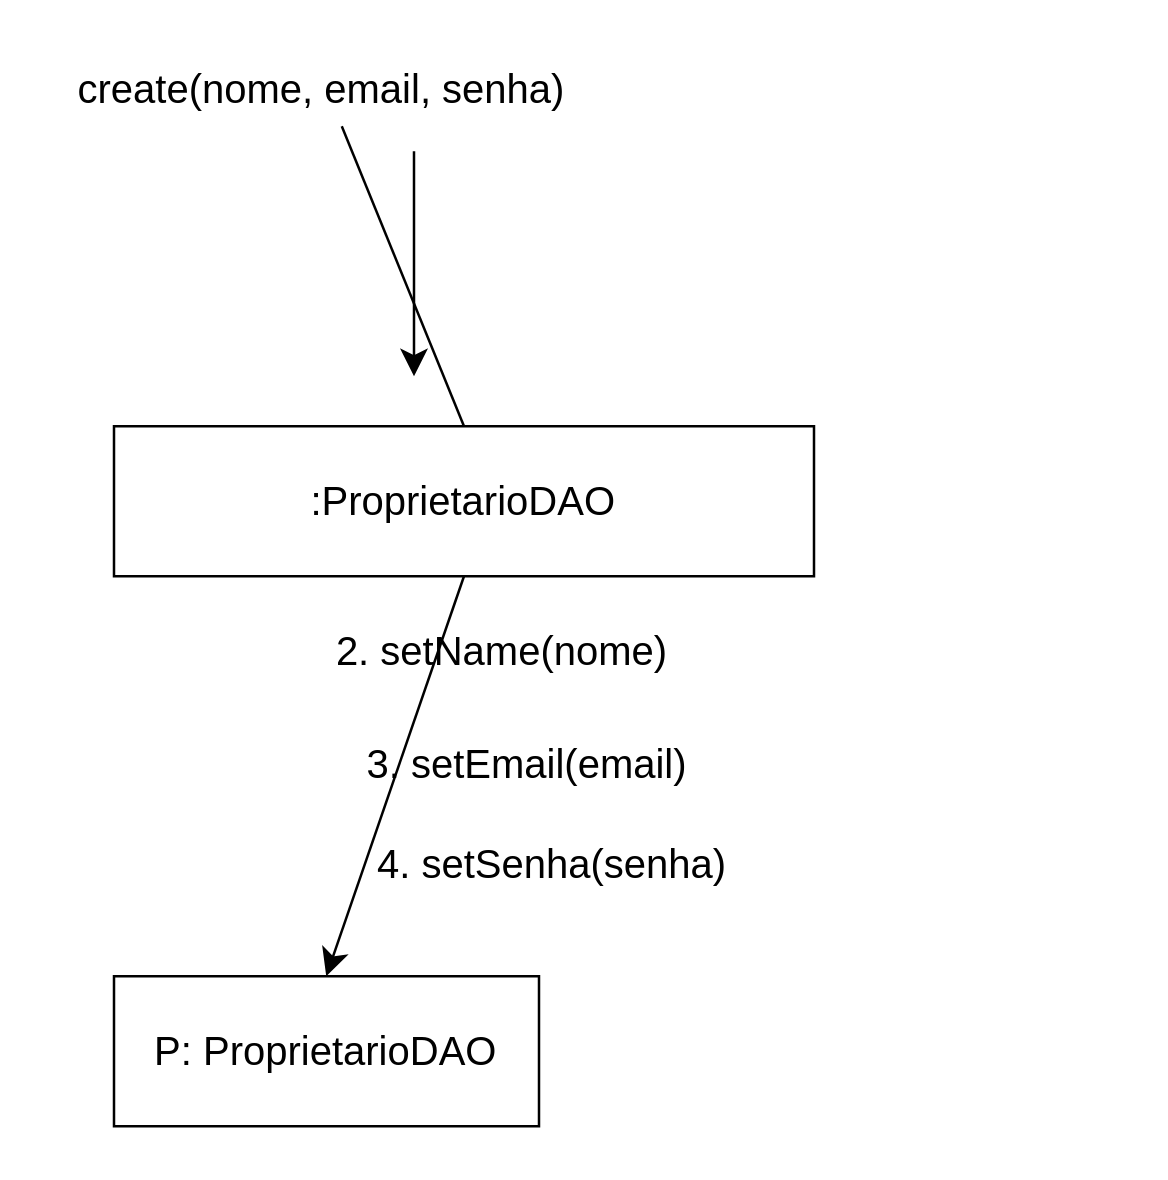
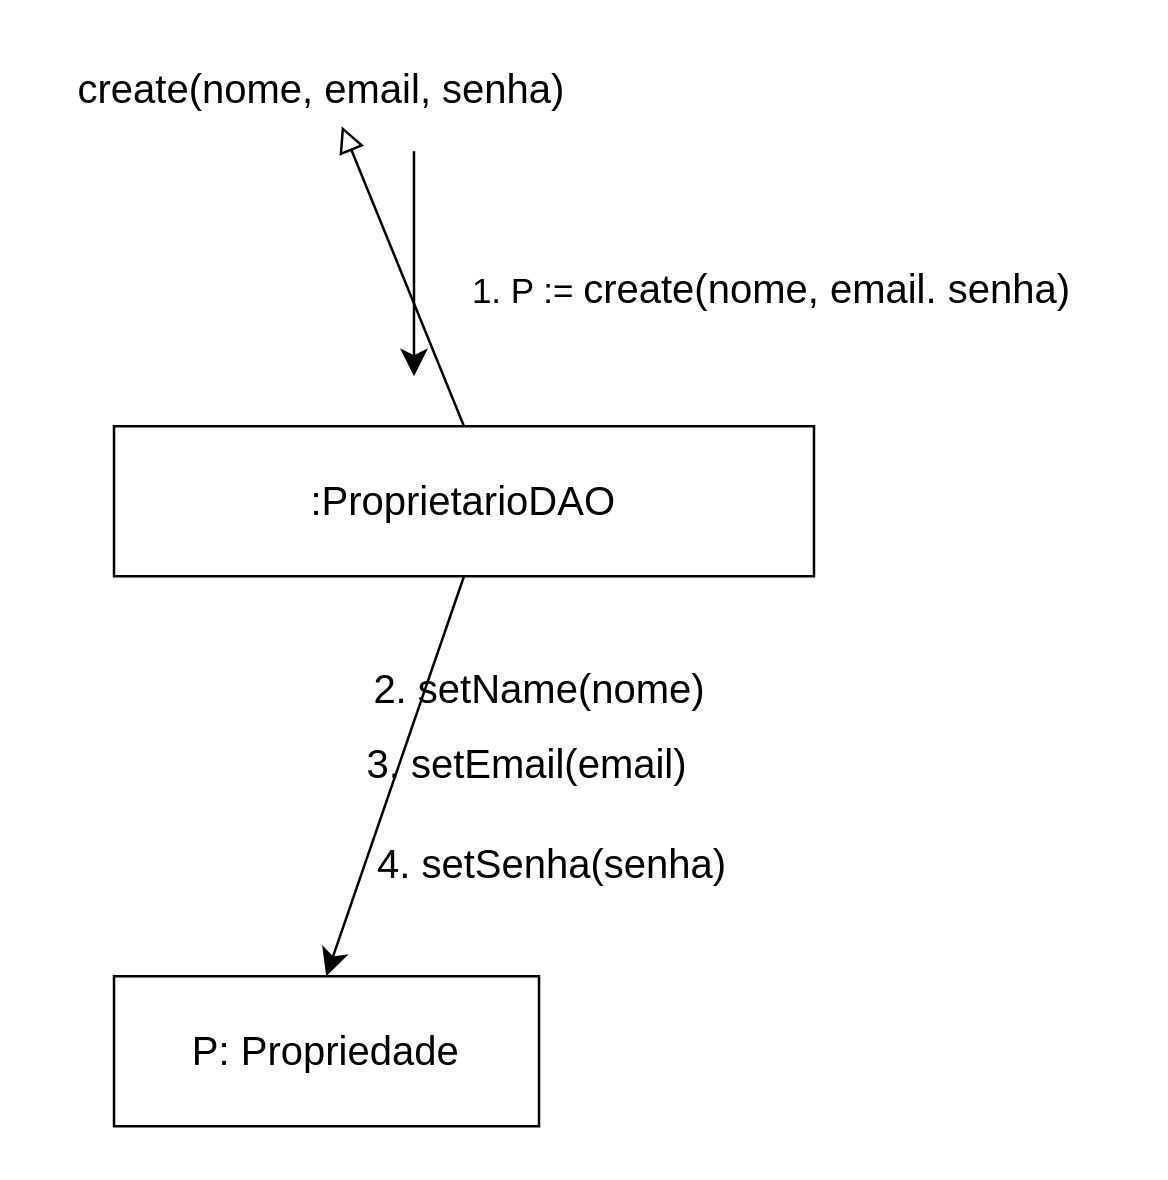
  <mxCell id="0" />
  <mxCell id="1" parent="0" />
  <mxCell id="2" style="edgeStyle=none;curved=1;rounded=0;orthogonalLoop=1;jettySize=auto;html=1;exitX=0.5;exitY=1;exitDx=0;exitDy=0;fontSize=12;startSize=8;endSize=8;" parent="1" source="4" edge="1"><mxGeometry relative="1" as="geometry"><mxPoint x="129.895" y="390" as="targetPoint" /></mxGeometry></mxCell>
- <mxCell id="3" style="edgeStyle=none;curved=1;rounded=0;orthogonalLoop=1;jettySize=auto;html=1;exitX=0.5;exitY=0;exitDx=0;exitDy=0;fontSize=12;startSize=8;endSize=8;endArrow=none;endFill=0;" parent="1" source="4" target="5" edge="1"><mxGeometry relative="1" as="geometry" /></mxCell>
+ <mxCell id="3" style="edgeStyle=none;curved=1;rounded=0;orthogonalLoop=1;jettySize=auto;html=1;exitX=0.5;exitY=0;exitDx=0;exitDy=0;fontSize=12;startSize=8;endSize=8;endArrow=block;endFill=0;" parent="1" source="4" target="5" edge="1"><mxGeometry relative="1" as="geometry" /></mxCell>
  <mxCell id="4" value=":ProprietarioDAO" style="rounded=0;whiteSpace=wrap;html=1;fontSize=16;" parent="1" vertex="1"><mxGeometry x="45" y="170" width="280" height="60" as="geometry" /></mxCell>
  <mxCell id="5" value="create(nome, email, senha)&amp;nbsp;" style="text;html=1;align=center;verticalAlign=middle;resizable=0;points=[];autosize=1;strokeColor=none;fillColor=none;fontSize=16;" parent="1" vertex="1"><mxGeometry x="20" y="20" width="220" height="30" as="geometry" /></mxCell>
  <mxCell id="6" value="" style="endArrow=classic;html=1;rounded=0;fontSize=12;startSize=8;endSize=8;curved=1;" parent="1" edge="1"><mxGeometry width="50" height="50" relative="1" as="geometry"><mxPoint x="165" y="60" as="sourcePoint" /><mxPoint x="165" y="150" as="targetPoint" /></mxGeometry></mxCell>
- <mxCell id="8" value="P: ProprietarioDAO" style="rounded=0;whiteSpace=wrap;html=1;fontSize=16;" parent="1" vertex="1"><mxGeometry x="45" y="390" width="170" height="60" as="geometry" /></mxCell>
- <mxCell id="9" value="2. setName(nome)" style="text;html=1;align=center;verticalAlign=middle;resizable=0;points=[];autosize=1;strokeColor=none;fillColor=none;fontSize=16;" parent="1" vertex="1"><mxGeometry x="120" y="245" width="160" height="30" as="geometry" /></mxCell>
+ <mxCell id="7" value="&lt;font style=&quot;font-size: 14px;&quot;&gt;1. P :=&amp;nbsp;&lt;/font&gt;create(nome, email. senha)&amp;nbsp;" style="text;html=1;align=center;verticalAlign=middle;resizable=0;points=[];autosize=1;strokeColor=none;fillColor=none;fontSize=16;" parent="1" vertex="1"><mxGeometry x="175" y="100" width="270" height="30" as="geometry" /></mxCell>
+ <mxCell id="8" value="P: Propriedade" style="rounded=0;whiteSpace=wrap;html=1;fontSize=16;" parent="1" vertex="1"><mxGeometry x="45" y="390" width="170" height="60" as="geometry" /></mxCell>
+ <mxCell id="9" value="2. setName(nome)" style="text;html=1;align=center;verticalAlign=middle;resizable=0;points=[];autosize=1;strokeColor=none;fillColor=none;fontSize=16;" parent="1" vertex="1"><mxGeometry x="135" y="260" width="160" height="30" as="geometry" /></mxCell>
  <mxCell id="10" value="3. setEmail(email)" style="text;html=1;align=center;verticalAlign=middle;resizable=0;points=[];autosize=1;strokeColor=none;fillColor=none;fontSize=16;" parent="1" vertex="1"><mxGeometry x="135" y="290" width="150" height="30" as="geometry" /></mxCell>
  <mxCell id="11" value="4. setSenha(senha)" style="text;html=1;align=center;verticalAlign=middle;resizable=0;points=[];autosize=1;strokeColor=none;fillColor=none;fontSize=16;" parent="1" vertex="1"><mxGeometry x="140" y="330" width="160" height="30" as="geometry" /></mxCell>
